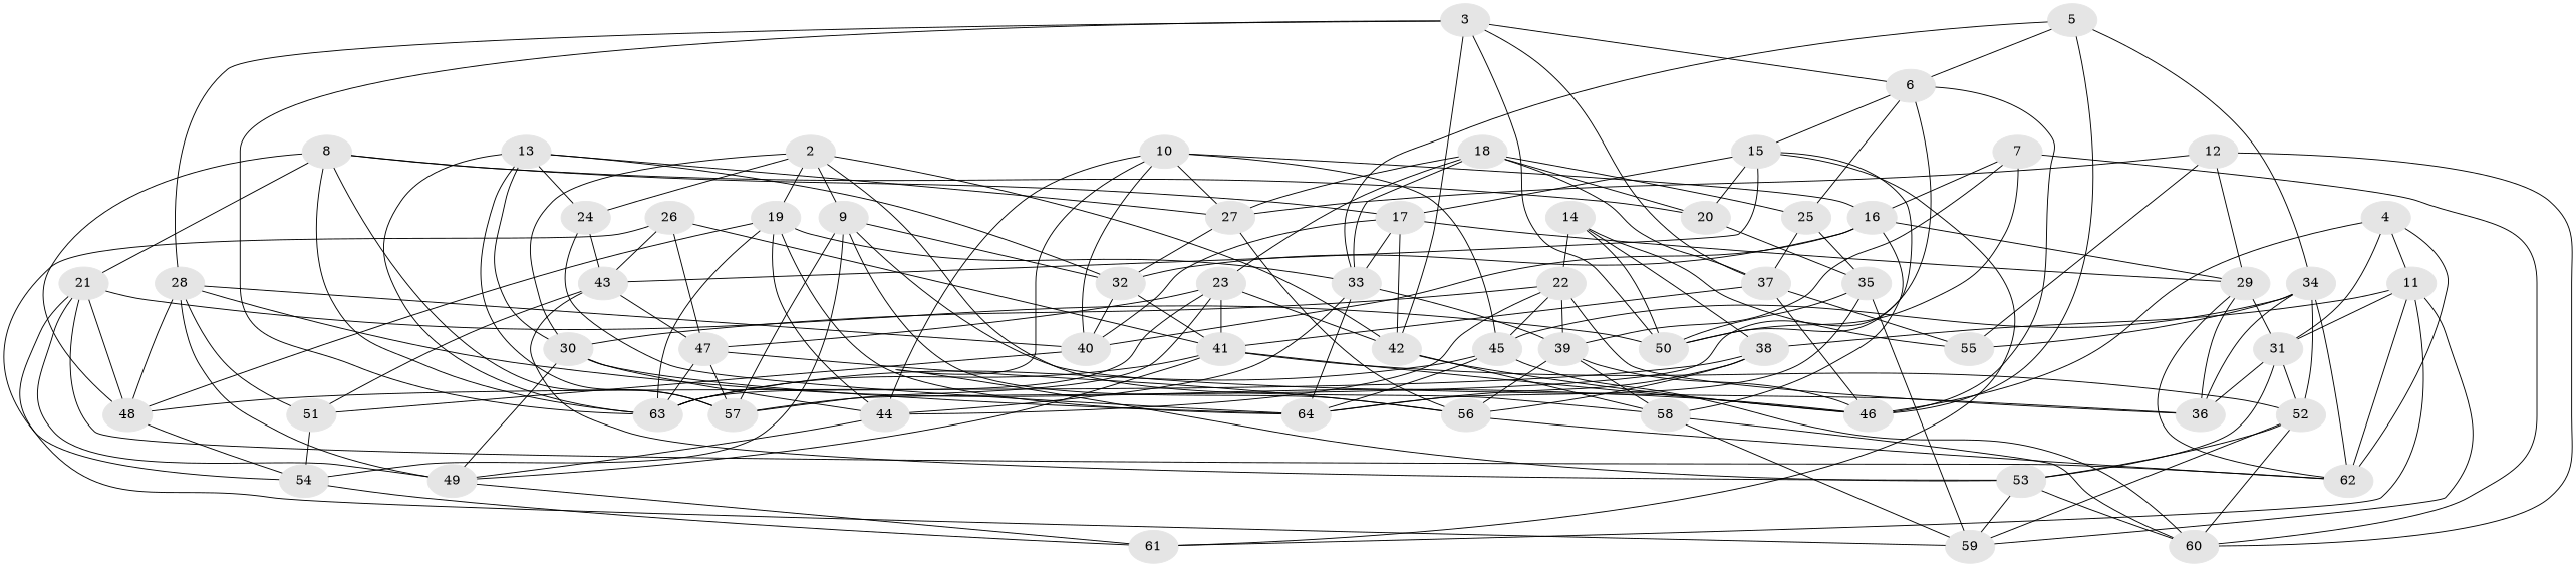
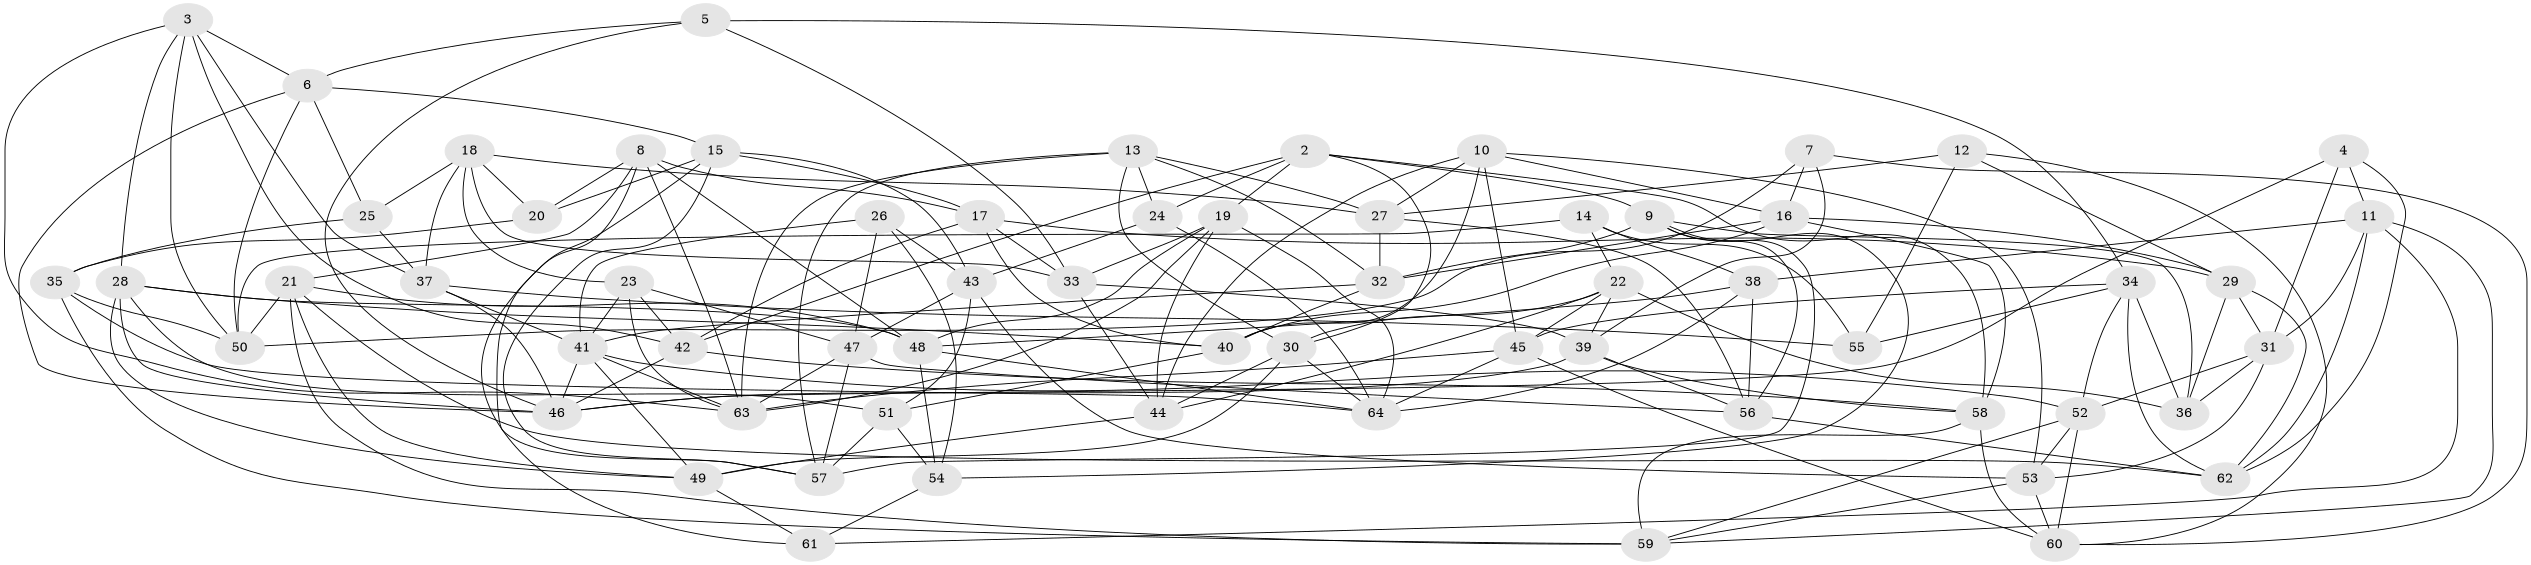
  graph {
    node [color=gray90 style=filled]
    edge [weight=1.0]
    35
    50
    59
    64
    38
    48
    56
    2
    9
    19
    24
    30
    42
    58
    57
    32
    36
    54
    63
    33
    44
    43
    49
    46
    60
    3
    6
    28
    37
    15
    25
    40
    51
    55
    41
    4
    11
    31
    62
    61
    53
    52
    5
    34
    39
    45
    17
    20
    7
    16
    29
    8
    21
    10
    27
    12
    13
    14
    22
    47
    18
    23
    26
    35 -- 50
    35 -- 59
    35 -- 64
    38 -- 64
    38 -- 48
    38 -- 56
-   33 -- 64
+   48 -- 64
    48 -- 54 [weight=2.0]
    56 -- 62
    2 -- 9
    2 -- 19
    2 -- 24
    2 -- 30
    2 -- 42
    2 -- 58
    9 -- 56
    9 -- 57
    9 -- 32
    9 -- 36
    9 -- 54
    19 -- 64
    19 -- 48
    19 -- 63
    19 -- 33
    19 -- 44
    24 -- 64
    24 -- 43
    30 -- 64
    30 -- 44
    30 -- 49
    42 -- 58
    42 -- 46
    58 -- 59
    58 -- 60
    32 -- 40
    32 -- 41
    54 -- 61
    33 -- 44
    33 -- 39
    44 -- 49
    43 -- 51
    43 -- 53
    43 -- 47
    49 -- 61
    3 -- 50
    3 -- 42
    3 -- 63
    3 -- 6
    3 -- 28
    3 -- 37
    6 -- 50
    6 -- 46
    6 -- 15
    6 -- 25
    28 -- 48
    28 -- 49
    28 -- 46
    28 -- 40
    28 -- 51
    37 -- 46
    37 -- 55
    37 -- 41
    15 -- 57
    15 -- 43
    15 -- 61
    15 -- 17
    15 -- 20
    25 -- 35
    25 -- 37
    40 -- 51
    51 -- 54
    41 -- 63
    41 -- 49
    41 -- 46
    41 -- 52
    4 -- 46
    4 -- 11
    4 -- 31
    4 -- 62
    11 -- 59
    11 -- 38
    11 -- 31
    11 -- 62
    11 -- 61
    31 -- 36
    31 -- 53
    31 -- 52
    53 -- 59
    53 -- 60
    52 -- 59
    52 -- 60
    52 -- 53
    5 -- 33
    5 -- 46
    5 -- 6
    5 -- 34
    34 -- 36
    34 -- 55
    34 -- 62
    34 -- 52
    34 -- 45
    39 -- 56
    39 -- 58
    39 -- 46
    45 -- 64
    45 -- 63
    45 -- 60
    17 -- 42
    17 -- 33
    17 -- 40
    17 -- 29
    20 -- 35
    7 -- 50
    7 -- 60
    7 -- 39
    7 -- 16
    16 -- 58
    16 -- 32
    16 -- 40
    16 -- 29
    29 -- 36
    29 -- 31
    29 -- 62
    8 -- 48
    8 -- 57
    8 -- 63
    8 -- 17
    8 -- 20
    8 -- 21
    21 -- 50
    21 -- 59
    21 -- 48
    21 -- 49
    21 -- 62
    10 -- 44
    10 -- 40
    10 -- 53
    10 -- 45
    10 -- 16
    10 -- 27
    27 -- 56
    27 -- 32
    12 -- 60
    12 -- 55
    12 -- 29
    12 -- 27
    13 -- 24
    13 -- 30
    13 -- 57
    13 -- 32
    13 -- 63
    13 -- 27
    14 -- 50
    14 -- 38
    14 -- 55
    14 -- 22
    22 -- 30
    22 -- 36
    22 -- 44
    22 -- 39
    22 -- 45
    47 -- 56
    47 -- 57
    47 -- 63
    18 -- 33
    18 -- 37
    18 -- 25
    18 -- 20
    18 -- 27
    18 -- 23
    23 -- 42
-   23 -- 57
+   51 -- 57
    23 -- 63
    23 -- 41
    23 -- 47
    26 -- 54
    26 -- 43
    26 -- 41
    26 -- 47
  }
